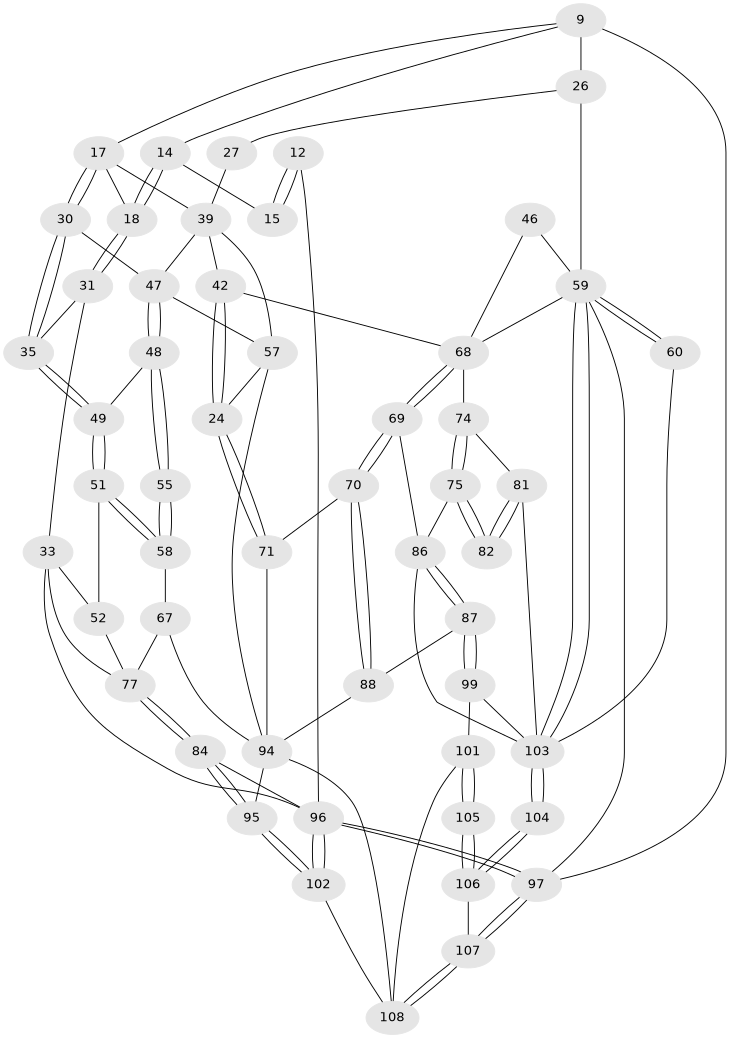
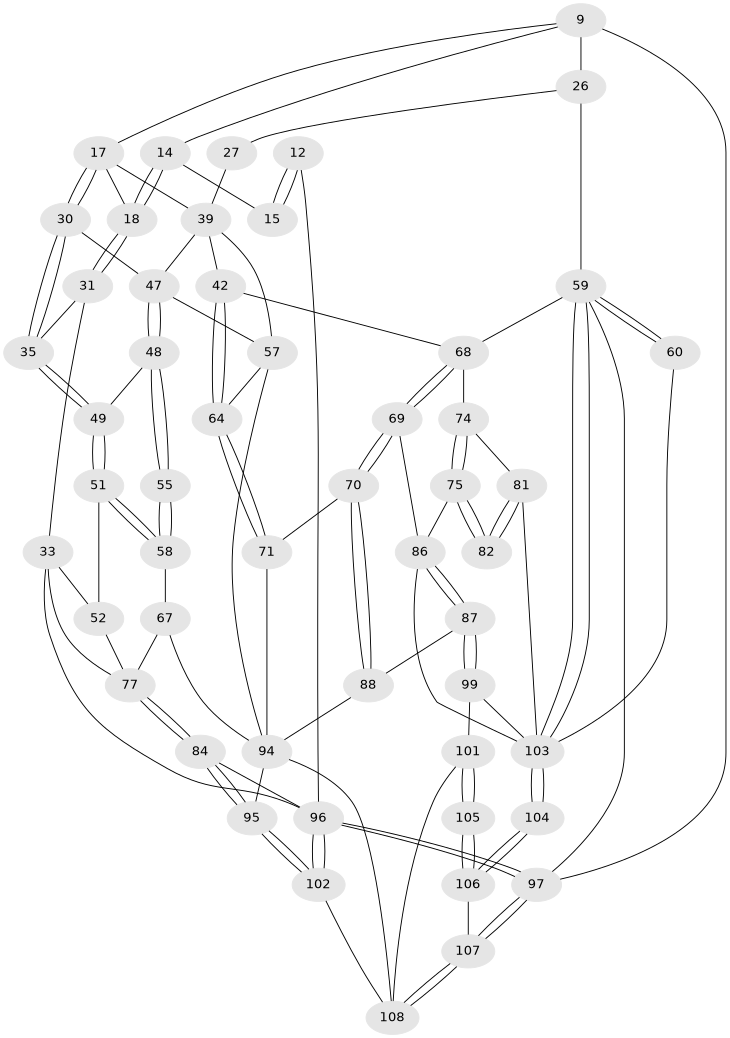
  graph {
    fontname="DejaVu Sans"
    node [color=gray90 fontname="DejaVu Sans" style=filled]
    edge [fontname="DejaVu Sans"]
    9 [super="+8+7"]
    14 [super="+10"]
    17 [super="+16"]
    26 [super="+23"]
    97 [super="+4"]
    15 [super="+11"]
    18
    30
    39 [super="+22+38"]
    27 [super="+20"]
    59 [super="+2+45"]
    107
    12
    96 [super="+85+34+13"]
    102
    31
    35
    47 [super="+29"]
    42
    57 [super="+56+44+50"]
    33 [super="+32"]
    68 [super="+41+40+53"]
    60
    103 [super="+89+78+98"]
    49
    48
    52
    77 [super="+63+62"]
    84
    51
-   64 [label=24]
+   64
    94 [super="+91"]
    71
    69
    74 [super="+73"]
-   46
    55
    58
    67 [super="+61"]
    95
    108 [super="+93+92"]
    104
    70
    86 [super="+76"]
    75
    81 [super="+80"]
    88
    87
    82
    99
    101 [super="+100"]
    105
    106
    9 -- 14
    9 -- 17
    9 -- 26
    9 -- 97 [weight=2]
    14 -- 15 [weight=2]
    14 -- 18
    14 -- 18
    17 -- 18
    17 -- 30
    17 -- 30
    17 -- 39
    26 -- 27 [weight=2]
    26 -- 59 [weight=3]
    97 -- 107
    97 -- 107
    18 -- 31
    18 -- 31
    30 -- 35
    30 -- 35
    30 -- 47
    39 -- 47
    39 -- 42
    39 -- 57
    27 -- 39 [weight=2]
    59 -- 97 [weight=2]
    59 -- 68
    59 -- 60 [weight=2]
    59 -- 60
    59 -- 103
    59 -- 103
    107 -- 108
    107 -- 108
    12 -- 15 [weight=2]
    12 -- 15
    12 -- 96
    96 -- 97 [weight=2]
    96 -- 97
    96 -- 102
    96 -- 102
    102 -- 108
    31 -- 35
    31 -- 33
    35 -- 49
    35 -- 49
    47 -- 57 [weight=2]
    47 -- 48
    47 -- 48
    42 -- 68
    42 -- 64
    42 -- 64
    57 -- 64
    57 -- 94
    33 -- 96
    33 -- 52
    33 -- 77
    68 -- 69
    68 -- 69
    68 -- 74 [weight=2]
    60 -- 103
    103 -- 104 [weight=2]
    103 -- 104
    49 -- 51
    49 -- 51
    48 -- 49
    48 -- 55
    48 -- 55
    52 -- 77
    77 -- 84
    77 -- 84
    84 -- 96
    84 -- 95
    84 -- 95
    51 -- 52
    51 -- 58
    51 -- 58
    64 -- 71
    64 -- 71
    94 -- 95
    94 -- 108 [weight=2]
    71 -- 94
    69 -- 70
    69 -- 70
    69 -- 86
    74 -- 75
    74 -- 75
    74 -- 81 [weight=2]
-   46 -- 59 [weight=2]
-   46 -- 68
    55 -- 58
    55 -- 58
    58 -- 67
    67 -- 77 [weight=2]
    67 -- 94
    95 -- 102
    95 -- 102
    104 -- 106
    104 -- 106
    70 -- 71
    70 -- 88
    70 -- 88
    86 -- 103
    86 -- 87
    86 -- 87
    75 -- 86
    75 -- 82
    75 -- 82
    81 -- 103
    81 -- 82 [weight=2]
    81 -- 82
    88 -- 94
    87 -- 88
    87 -- 99
    87 -- 99
    99 -- 103
    99 -- 101
    101 -- 108
    101 -- 105 [weight=2]
    101 -- 105
    105 -- 106
    105 -- 106
    106 -- 107
  }
